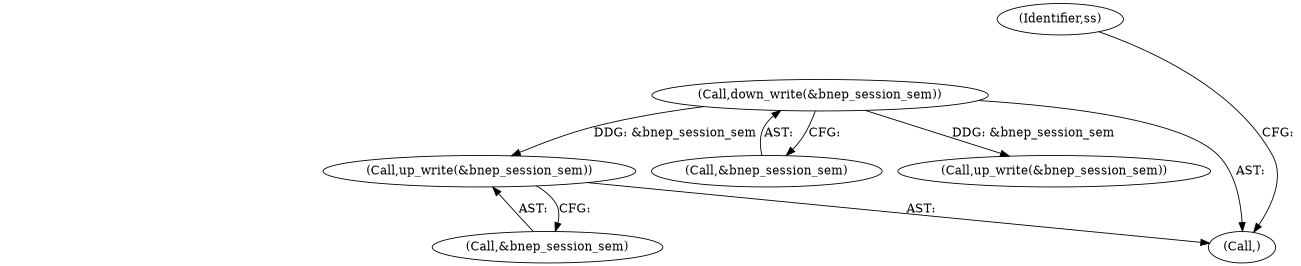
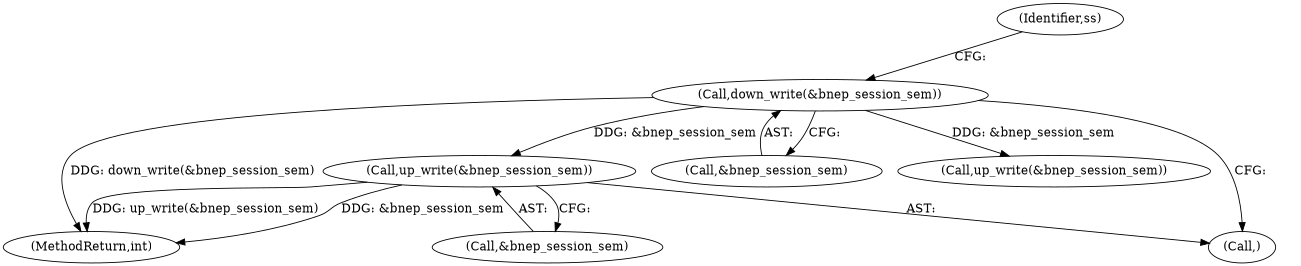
  digraph {
    n1 [label="(Call,up_write(&bnep_session_sem))"]
    n2 [label="(Call,&bnep_session_sem)"]
    n3 [label="(Call,)"]
+   n4 [label="(MethodReturn,int)"]
    n5 [label="(Call,down_write(&bnep_session_sem))"]
    n6 [label="(Call,&bnep_session_sem)"]
    n7 [label="(Call,up_write(&bnep_session_sem))"]
    n8 [label="(Identifier,ss)"]
    n1 -> n2 [label="CFG: "]
    n1 -> n3 [label="AST: "]
+   n1 -> n4 [label="DDG: up_write(&bnep_session_sem)"]
+   n1 -> n4 [label="DDG: &bnep_session_sem"]
    n2 -> n1 [label="AST: "]
    n5 -> n1 [label="DDG: &bnep_session_sem"]
-   n5 -> n3 [label="AST: "]
+   n5 -> n3 [label="CFG: "]
+   n5 -> n4 [label="DDG: down_write(&bnep_session_sem)"]
    n5 -> n6 [label="CFG: "]
    n5 -> n7 [label="DDG: &bnep_session_sem"]
    n6 -> n5 [label="AST: "]
-   n8 -> n3 [label="CFG: "]
+   n8 -> n5 [label="CFG: "]
  }
